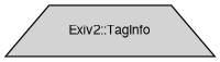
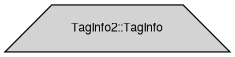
  digraph {
    rankdir=LR
-   n1 [color=black fillcolor=lightgrey fontname=FreeSans fontsize=10 height=0.2 label="Exiv2::TagInfo" shape=trapezium style=filled width=0.4]
+   n1 [color=black fillcolor=lightgrey fontname=FreeSans fontsize=10 height=0.2 label="TagInfo2::TagInfo" shape=trapezium style=filled width=0.4]
  }
